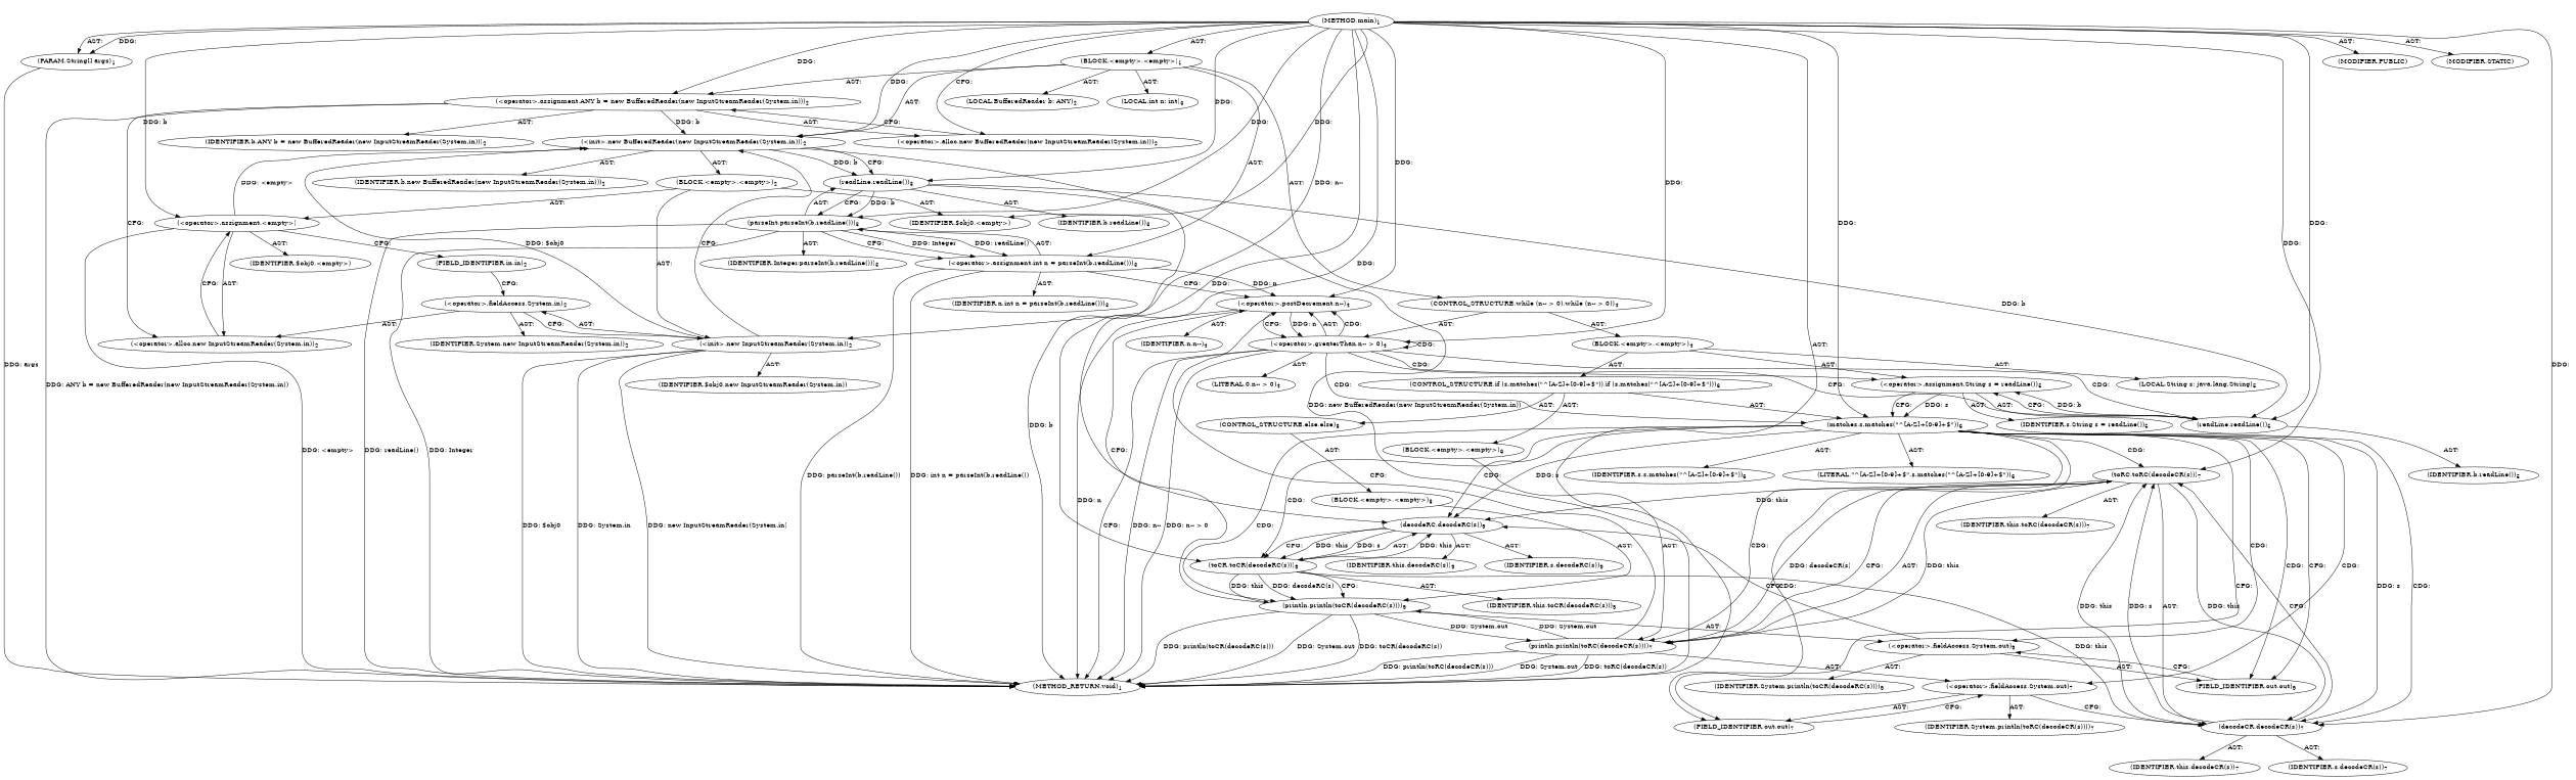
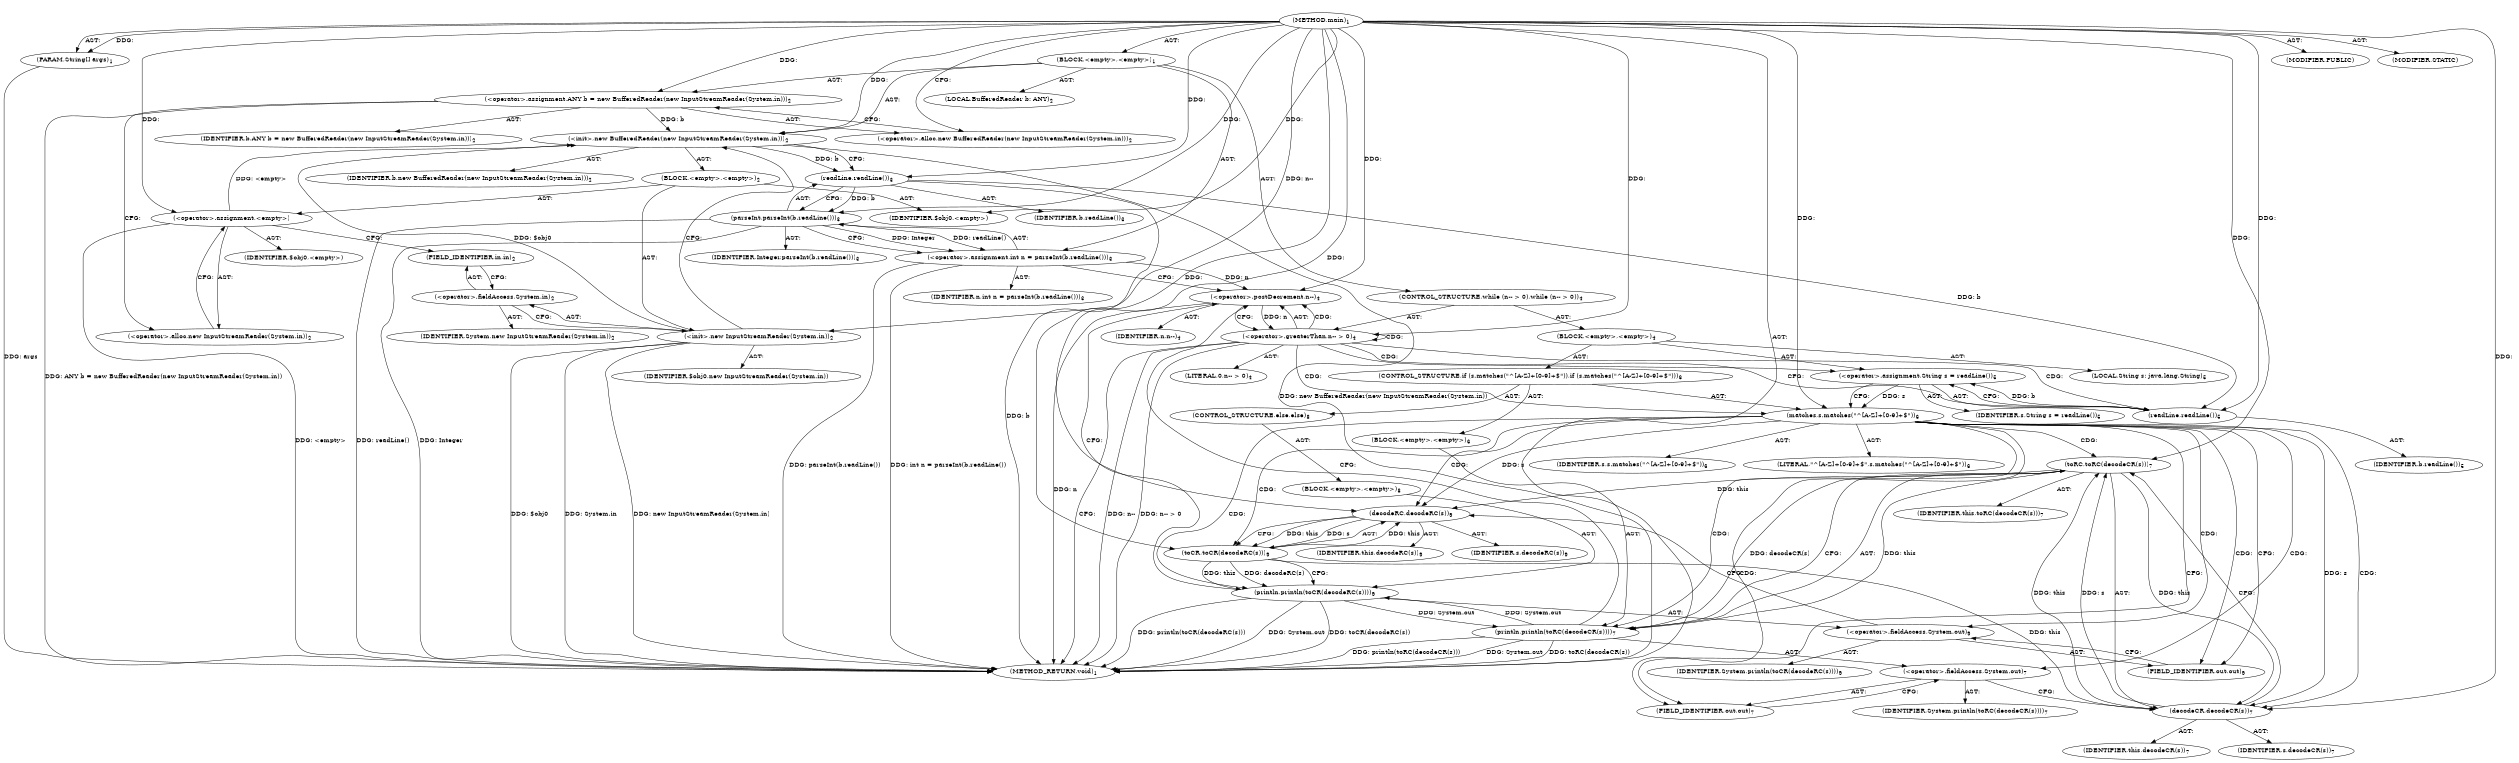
  digraph {
    n1 [label=<(METHOD,main)<SUB>1</SUB>>]
    n2 [label=<(PARAM,String[] args)<SUB>1</SUB>>]
    n3 [label=<(BLOCK,&lt;empty&gt;,&lt;empty&gt;)<SUB>1</SUB>>]
    n4 [label=<(&lt;operator&gt;.assignment,ANY b = new BufferedReader(new InputStreamReader(System.in)))<SUB>2</SUB>>]
    n5 [label=<(&lt;operator&gt;.alloc,new BufferedReader(new InputStreamReader(System.in)))<SUB>2</SUB>>]
    n6 [label=<(&lt;init&gt;,new BufferedReader(new InputStreamReader(System.in)))<SUB>2</SUB>>]
    n7 [label=<(&lt;operator&gt;.assignment,&lt;empty&gt;)>]
    n8 [label=<(&lt;init&gt;,new InputStreamReader(System.in))<SUB>2</SUB>>]
    n9 [label=<(IDENTIFIER,$obj0,&lt;empty&gt;)>]
    n10 [label=<(parseInt,parseInt(b.readLine()))<SUB>3</SUB>>]
    n11 [label=<(readLine,readLine())<SUB>3</SUB>>]
    n12 [label=<(&lt;operator&gt;.greaterThan,n-- &gt; 0)<SUB>4</SUB>>]
    n13 [label=<(&lt;operator&gt;.postDecrement,n--)<SUB>4</SUB>>]
    n14 [label=<(readLine,readLine())<SUB>5</SUB>>]
    n15 [label=<(matches,s.matches(&quot;^[A-Z]+[0-9]+$&quot;))<SUB>6</SUB>>]
    n16 [label=<(toRC,toRC(decodeCR(s)))<SUB>7</SUB>>]
    n17 [label=<(decodeCR,decodeCR(s))<SUB>7</SUB>>]
    n18 [label=<(toCR,toCR(decodeRC(s)))<SUB>9</SUB>>]
    n19 [label=<(decodeRC,decodeRC(s))<SUB>9</SUB>>]
    n20 [label=<(MODIFIER,PUBLIC)>]
    n21 [label=<(MODIFIER,STATIC)>]
    n22 [label=<(METHOD_RETURN,void)<SUB>1</SUB>>]
    n23 [label=<(LOCAL,BufferedReader b: ANY)<SUB>2</SUB>>]
-   n24 [label=<(LOCAL,int n: int)<SUB>3</SUB>>]
    n25 [label=<(&lt;operator&gt;.assignment,int n = parseInt(b.readLine()))<SUB>3</SUB>>]
    n26 [label=<(CONTROL_STRUCTURE,while (n-- &gt; 0),while (n-- &gt; 0))<SUB>4</SUB>>]
    n27 [label=<(IDENTIFIER,b,ANY b = new BufferedReader(new InputStreamReader(System.in)))<SUB>2</SUB>>]
    n28 [label=<(&lt;operator&gt;.alloc,new InputStreamReader(System.in))<SUB>2</SUB>>]
    n29 [label=<(IDENTIFIER,b,new BufferedReader(new InputStreamReader(System.in)))<SUB>2</SUB>>]
    n30 [label=<(BLOCK,&lt;empty&gt;,&lt;empty&gt;)<SUB>2</SUB>>]
    n31 [label=<(IDENTIFIER,$obj0,&lt;empty&gt;)>]
    n32 [label=<(FIELD_IDENTIFIER,in,in)<SUB>2</SUB>>]
    n33 [label=<(IDENTIFIER,$obj0,new InputStreamReader(System.in))>]
    n34 [label=<(&lt;operator&gt;.fieldAccess,System.in)<SUB>2</SUB>>]
    n35 [label=<(IDENTIFIER,Integer,parseInt(b.readLine()))<SUB>3</SUB>>]
    n36 [label=<(IDENTIFIER,b,readLine())<SUB>3</SUB>>]
    n37 [label=<(LITERAL,0,n-- &gt; 0)<SUB>4</SUB>>]
    n38 [label=<(&lt;operator&gt;.assignment,String s = readLine())<SUB>5</SUB>>]
    n39 [label=<(IDENTIFIER,n,n--)<SUB>4</SUB>>]
    n40 [label=<(IDENTIFIER,b,readLine())<SUB>5</SUB>>]
    n41 [label=<(IDENTIFIER,s,s.matches(&quot;^[A-Z]+[0-9]+$&quot;))<SUB>6</SUB>>]
    n42 [label=<(LITERAL,&quot;^[A-Z]+[0-9]+$&quot;,s.matches(&quot;^[A-Z]+[0-9]+$&quot;))<SUB>6</SUB>>]
    n43 [label=<(println,println(toRC(decodeCR(s))))<SUB>7</SUB>>]
    n44 [label=<(&lt;operator&gt;.fieldAccess,System.out)<SUB>7</SUB>>]
    n45 [label=<(FIELD_IDENTIFIER,out,out)<SUB>7</SUB>>]
    n46 [label=<(println,println(toCR(decodeRC(s))))<SUB>9</SUB>>]
    n47 [label=<(&lt;operator&gt;.fieldAccess,System.out)<SUB>9</SUB>>]
    n48 [label=<(FIELD_IDENTIFIER,out,out)<SUB>9</SUB>>]
    n49 [label=<(IDENTIFIER,this,toRC(decodeCR(s)))<SUB>7</SUB>>]
    n50 [label=<(IDENTIFIER,this,decodeCR(s))<SUB>7</SUB>>]
    n51 [label=<(IDENTIFIER,s,decodeCR(s))<SUB>7</SUB>>]
-   n52 [label=<(IDENTIFIER,this,toCR(decodeRC(s)))<SUB>9</SUB>>]
    n53 [label=<(IDENTIFIER,this,decodeRC(s))<SUB>9</SUB>>]
    n54 [label=<(IDENTIFIER,s,decodeRC(s))<SUB>9</SUB>>]
    n55 [label=<(IDENTIFIER,n,int n = parseInt(b.readLine()))<SUB>3</SUB>>]
    n56 [label=<(BLOCK,&lt;empty&gt;,&lt;empty&gt;)<SUB>4</SUB>>]
    n57 [label=<(IDENTIFIER,System,new InputStreamReader(System.in))<SUB>2</SUB>>]
    n58 [label=<(LOCAL,String s: java.lang.String)<SUB>5</SUB>>]
    n59 [label=<(CONTROL_STRUCTURE,if (s.matches(&quot;^[A-Z]+[0-9]+$&quot;)),if (s.matches(&quot;^[A-Z]+[0-9]+$&quot;)))<SUB>6</SUB>>]
    n60 [label=<(IDENTIFIER,s,String s = readLine())<SUB>5</SUB>>]
    n61 [label=<(BLOCK,&lt;empty&gt;,&lt;empty&gt;)<SUB>6</SUB>>]
    n62 [label=<(CONTROL_STRUCTURE,else,else)<SUB>8</SUB>>]
    n63 [label=<(BLOCK,&lt;empty&gt;,&lt;empty&gt;)<SUB>8</SUB>>]
    n64 [label=<(IDENTIFIER,System,println(toRC(decodeCR(s))))<SUB>7</SUB>>]
    n65 [label=<(IDENTIFIER,System,println(toCR(decodeRC(s))))<SUB>9</SUB>>]
    n1 -> n2 [label="AST: "]
    n1 -> n2 [label="DDG: "]
    n1 -> n3 [label="AST: "]
    n1 -> n4 [label="DDG: "]
    n1 -> n5 [label="CFG: "]
    n1 -> n6 [label="DDG: "]
-   n1 -> n7 [label="DDG: b"]
+   n1 -> n7 [label="DDG: "]
    n1 -> n8 [label="DDG: n--"]
    n1 -> n9 [label="DDG: "]
    n1 -> n10 [label="DDG: "]
    n1 -> n11 [label="DDG: "]
    n1 -> n12 [label="DDG: "]
    n1 -> n13 [label="DDG: "]
    n1 -> n14 [label="DDG: "]
    n1 -> n15 [label="DDG: "]
    n1 -> n16 [label="DDG: "]
    n1 -> n17 [label="DDG: "]
    n1 -> n18 [label="DDG: "]
    n1 -> n19 [label="DDG: "]
    n1 -> n20 [label="AST: "]
    n1 -> n21 [label="AST: "]
    n1 -> n22 [label="AST: "]
    n2 -> n22 [label="DDG: args"]
    n3 -> n4 [label="AST: "]
    n3 -> n6 [label="AST: "]
    n3 -> n23 [label="AST: "]
-   n3 -> n24 [label="AST: "]
    n3 -> n25 [label="AST: "]
    n3 -> n26 [label="AST: "]
    n4 -> n5 [label="AST: "]
    n4 -> n6 [label="DDG: b"]
    n4 -> n22 [label="DDG: ANY b = new BufferedReader(new InputStreamReader(System.in))"]
    n4 -> n27 [label="AST: "]
    n4 -> n28 [label="CFG: "]
    n5 -> n4 [label="CFG: "]
    n6 -> n11 [label="CFG: "]
    n6 -> n11 [label="DDG: b"]
    n6 -> n22 [label="DDG: new BufferedReader(new InputStreamReader(System.in))"]
    n6 -> n29 [label="AST: "]
    n6 -> n30 [label="AST: "]
    n7 -> n6 [label="DDG: &lt;empty&gt;"]
    n7 -> n22 [label="DDG: &lt;empty&gt;"]
    n7 -> n28 [label="AST: "]
    n7 -> n31 [label="AST: "]
    n7 -> n32 [label="CFG: "]
    n8 -> n6 [label="CFG: "]
    n8 -> n6 [label="DDG: $obj0"]
    n8 -> n22 [label="DDG: $obj0"]
    n8 -> n22 [label="DDG: System.in"]
    n8 -> n22 [label="DDG: new InputStreamReader(System.in)"]
    n8 -> n33 [label="AST: "]
    n8 -> n34 [label="AST: "]
    n10 -> n11 [label="AST: "]
    n10 -> n22 [label="DDG: readLine()"]
    n10 -> n22 [label="DDG: Integer"]
    n10 -> n25 [label="CFG: "]
    n10 -> n25 [label="DDG: Integer"]
    n10 -> n25 [label="DDG: readLine()"]
    n10 -> n35 [label="AST: "]
    n11 -> n10 [label="CFG: "]
    n11 -> n10 [label="DDG: b"]
    n11 -> n14 [label="DDG: b"]
    n11 -> n22 [label="DDG: b"]
    n11 -> n36 [label="AST: "]
    n12 -> n12 [label="CDG: "]
    n12 -> n13 [label="AST: "]
    n12 -> n13 [label="CDG: "]
    n12 -> n14 [label="CFG: "]
    n12 -> n14 [label="CDG: "]
    n12 -> n15 [label="CDG: "]
    n12 -> n22 [label="CFG: "]
    n12 -> n22 [label="DDG: n--"]
    n12 -> n22 [label="DDG: n-- &gt; 0"]
    n12 -> n37 [label="AST: "]
    n12 -> n38 [label="CDG: "]
    n13 -> n12 [label="CFG: "]
    n13 -> n12 [label="DDG: n"]
    n13 -> n22 [label="DDG: n"]
    n13 -> n39 [label="AST: "]
    n14 -> n38 [label="CFG: "]
    n14 -> n38 [label="DDG: b"]
    n14 -> n40 [label="AST: "]
    n15 -> n16 [label="CDG: "]
    n15 -> n17 [label="DDG: s"]
    n15 -> n17 [label="CDG: "]
    n15 -> n18 [label="CDG: "]
    n15 -> n19 [label="DDG: s"]
    n15 -> n19 [label="CDG: "]
    n15 -> n41 [label="AST: "]
    n15 -> n42 [label="AST: "]
    n15 -> n43 [label="CDG: "]
    n15 -> n44 [label="CDG: "]
    n15 -> n45 [label="CFG: "]
    n15 -> n45 [label="CDG: "]
    n15 -> n46 [label="CDG: "]
    n15 -> n47 [label="CDG: "]
    n15 -> n48 [label="CFG: "]
    n15 -> n48 [label="CDG: "]
    n16 -> n17 [label="AST: "]
    n16 -> n17 [label="DDG: this"]
    n16 -> n19 [label="DDG: this"]
    n16 -> n43 [label="CFG: "]
    n16 -> n43 [label="DDG: this"]
    n16 -> n43 [label="DDG: decodeCR(s)"]
    n16 -> n49 [label="AST: "]
    n17 -> n16 [label="CFG: "]
    n17 -> n16 [label="DDG: this"]
    n17 -> n16 [label="DDG: s"]
    n17 -> n50 [label="AST: "]
    n17 -> n51 [label="AST: "]
    n18 -> n17 [label="DDG: this"]
    n18 -> n19 [label="AST: "]
    n18 -> n19 [label="DDG: this"]
    n18 -> n46 [label="CFG: "]
    n18 -> n46 [label="DDG: this"]
    n18 -> n46 [label="DDG: decodeRC(s)"]
-   n18 -> n52 [label="AST: "]
    n19 -> n18 [label="CFG: "]
    n19 -> n18 [label="DDG: this"]
    n19 -> n18 [label="DDG: s"]
    n19 -> n53 [label="AST: "]
    n19 -> n54 [label="AST: "]
    n25 -> n10 [label="AST: "]
    n25 -> n13 [label="CFG: "]
    n25 -> n13 [label="DDG: n"]
    n25 -> n22 [label="DDG: parseInt(b.readLine())"]
    n25 -> n22 [label="DDG: int n = parseInt(b.readLine())"]
    n25 -> n55 [label="AST: "]
    n26 -> n12 [label="AST: "]
    n26 -> n56 [label="AST: "]
    n28 -> n7 [label="CFG: "]
    n30 -> n7 [label="AST: "]
    n30 -> n8 [label="AST: "]
    n30 -> n9 [label="AST: "]
    n32 -> n34 [label="CFG: "]
    n34 -> n8 [label="CFG: "]
-   n34 -> n28 [label="AST: "]
+   n34 -> n32 [label="AST: "]
    n34 -> n57 [label="AST: "]
    n38 -> n14 [label="AST: "]
    n38 -> n15 [label="CFG: "]
    n38 -> n15 [label="DDG: s"]
    n38 -> n60 [label="AST: "]
    n43 -> n13 [label="CFG: "]
    n43 -> n16 [label="AST: "]
    n43 -> n22 [label="DDG: System.out"]
    n43 -> n22 [label="DDG: toRC(decodeCR(s))"]
    n43 -> n22 [label="DDG: println(toRC(decodeCR(s)))"]
    n43 -> n44 [label="AST: "]
    n43 -> n46 [label="DDG: System.out"]
    n44 -> n17 [label="CFG: "]
    n44 -> n45 [label="AST: "]
    n44 -> n64 [label="AST: "]
    n45 -> n44 [label="CFG: "]
    n46 -> n13 [label="CFG: "]
    n46 -> n22 [label="DDG: System.out"]
    n46 -> n22 [label="DDG: toCR(decodeRC(s))"]
    n46 -> n22 [label="DDG: println(toCR(decodeRC(s)))"]
    n46 -> n43 [label="DDG: System.out"]
    n46 -> n47 [label="AST: "]
    n47 -> n19 [label="CFG: "]
    n47 -> n48 [label="AST: "]
    n47 -> n65 [label="AST: "]
    n48 -> n47 [label="CFG: "]
    n56 -> n38 [label="AST: "]
    n56 -> n58 [label="AST: "]
    n56 -> n59 [label="AST: "]
    n59 -> n15 [label="AST: "]
    n59 -> n61 [label="AST: "]
    n59 -> n62 [label="AST: "]
    n61 -> n43 [label="AST: "]
    n62 -> n63 [label="AST: "]
    n63 -> n46 [label="AST: "]
  }
